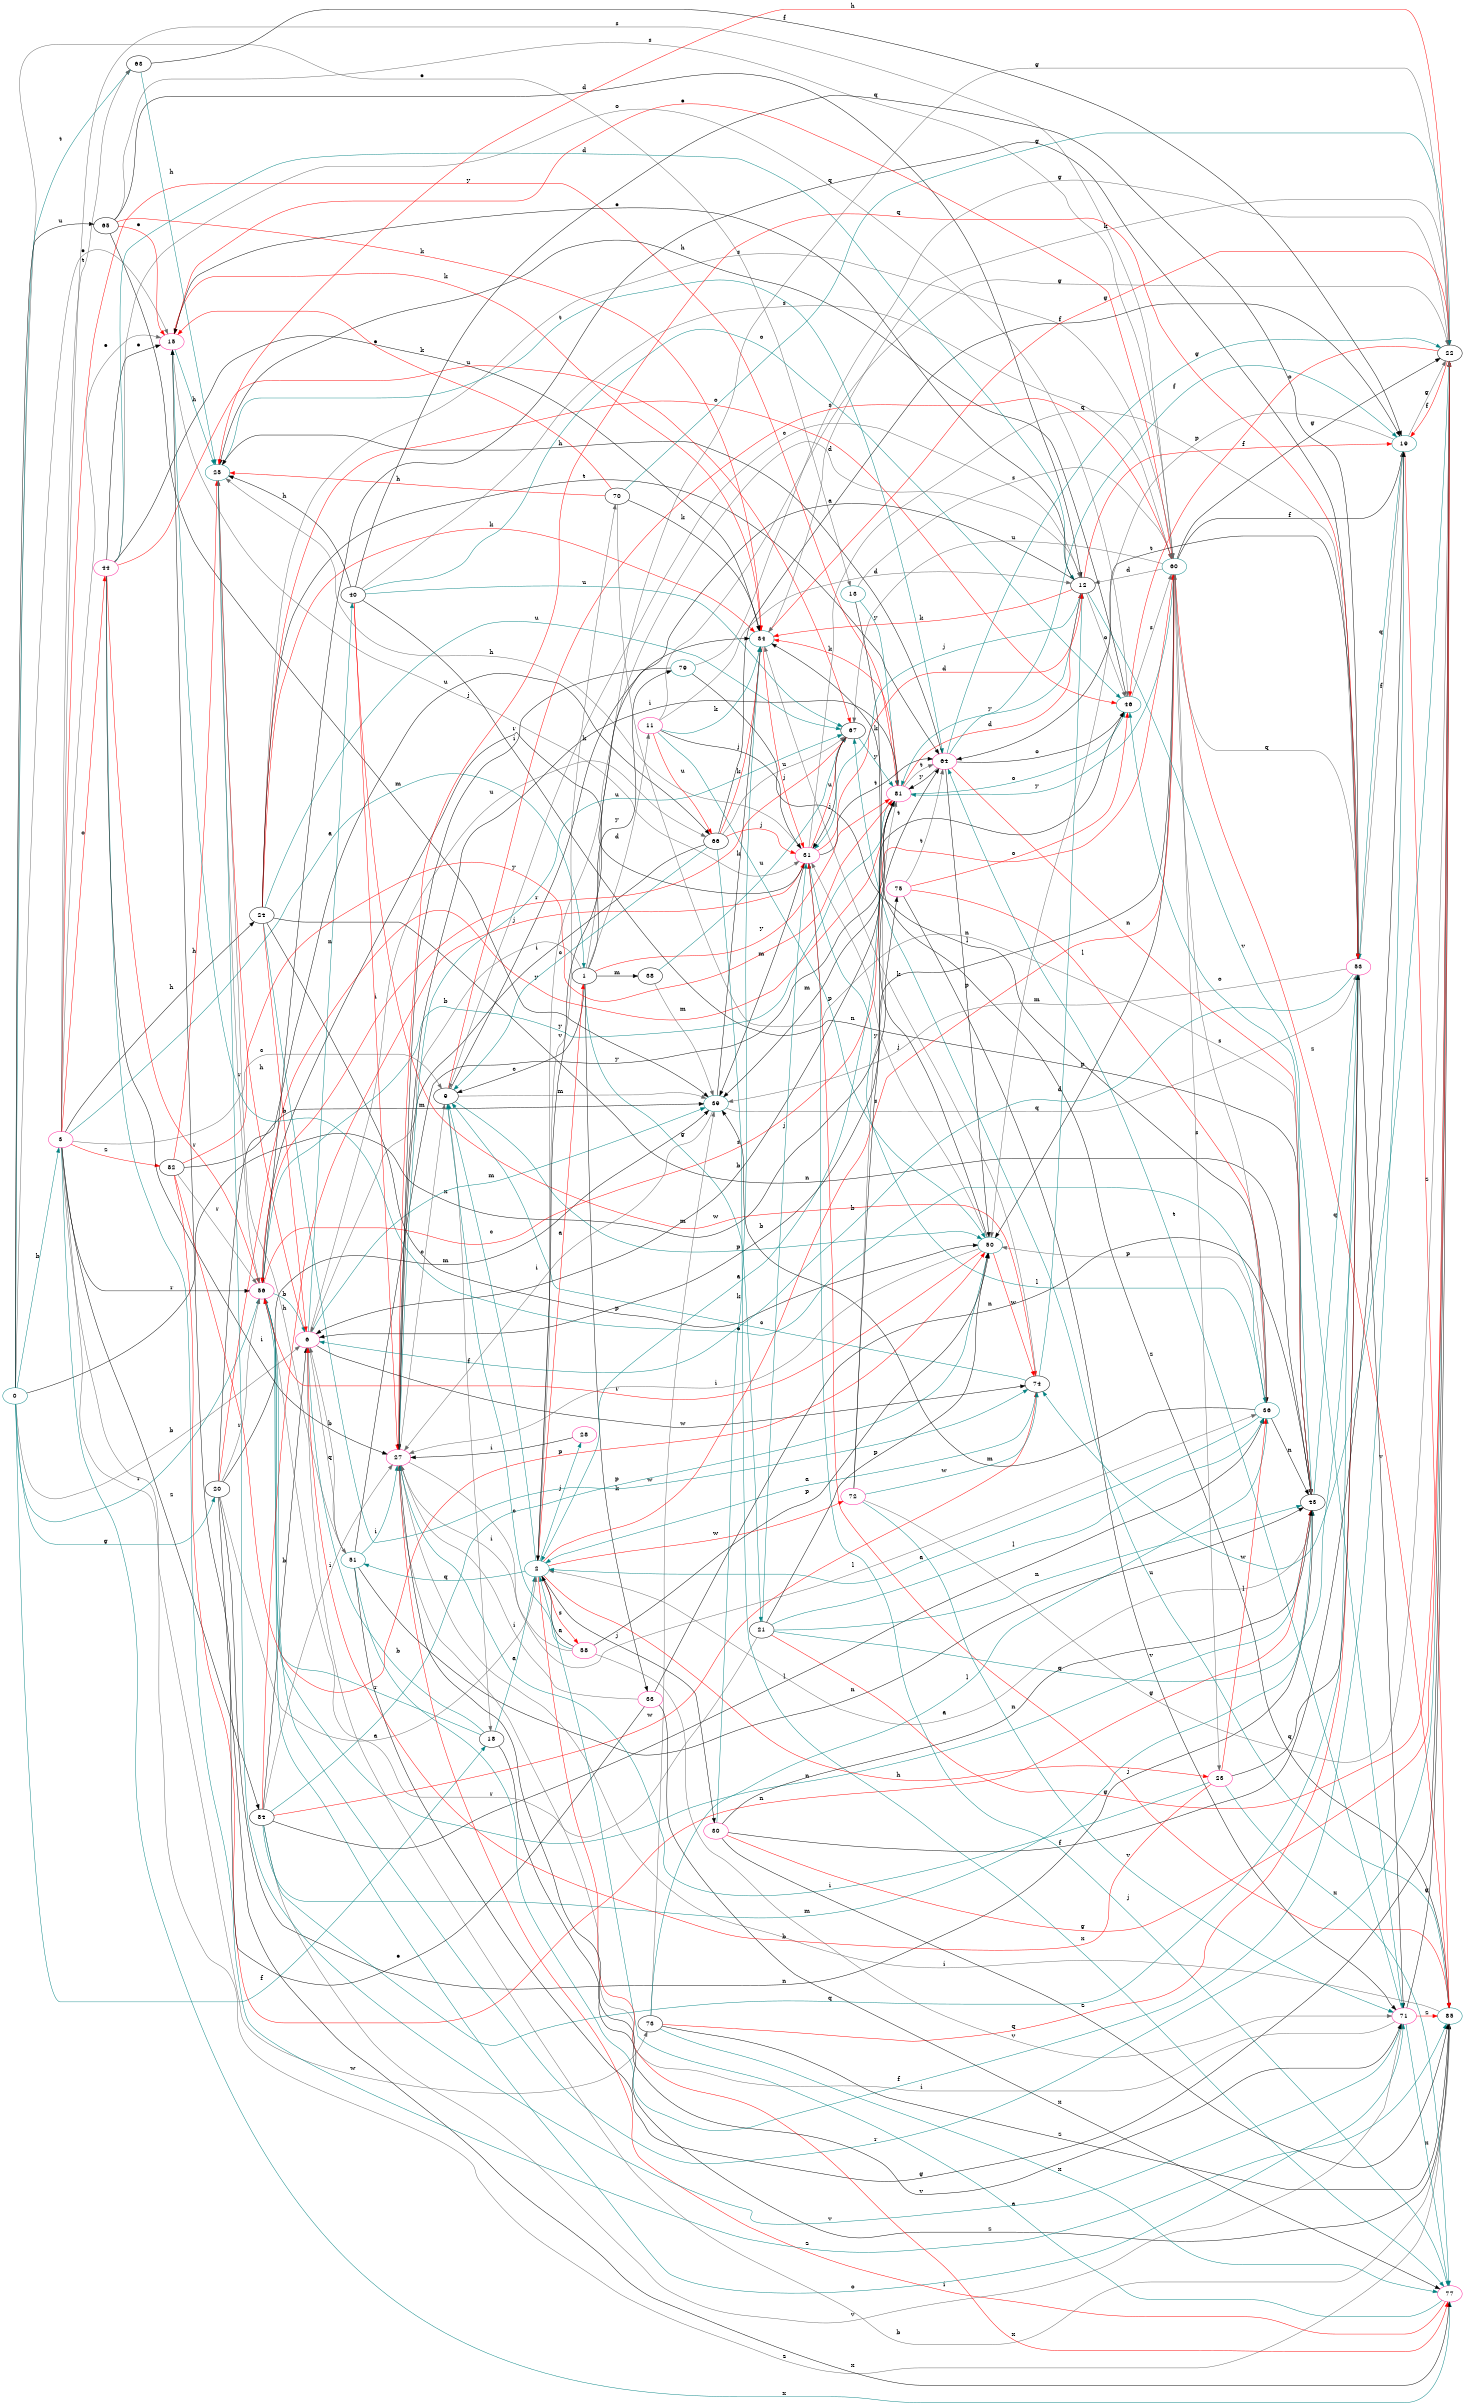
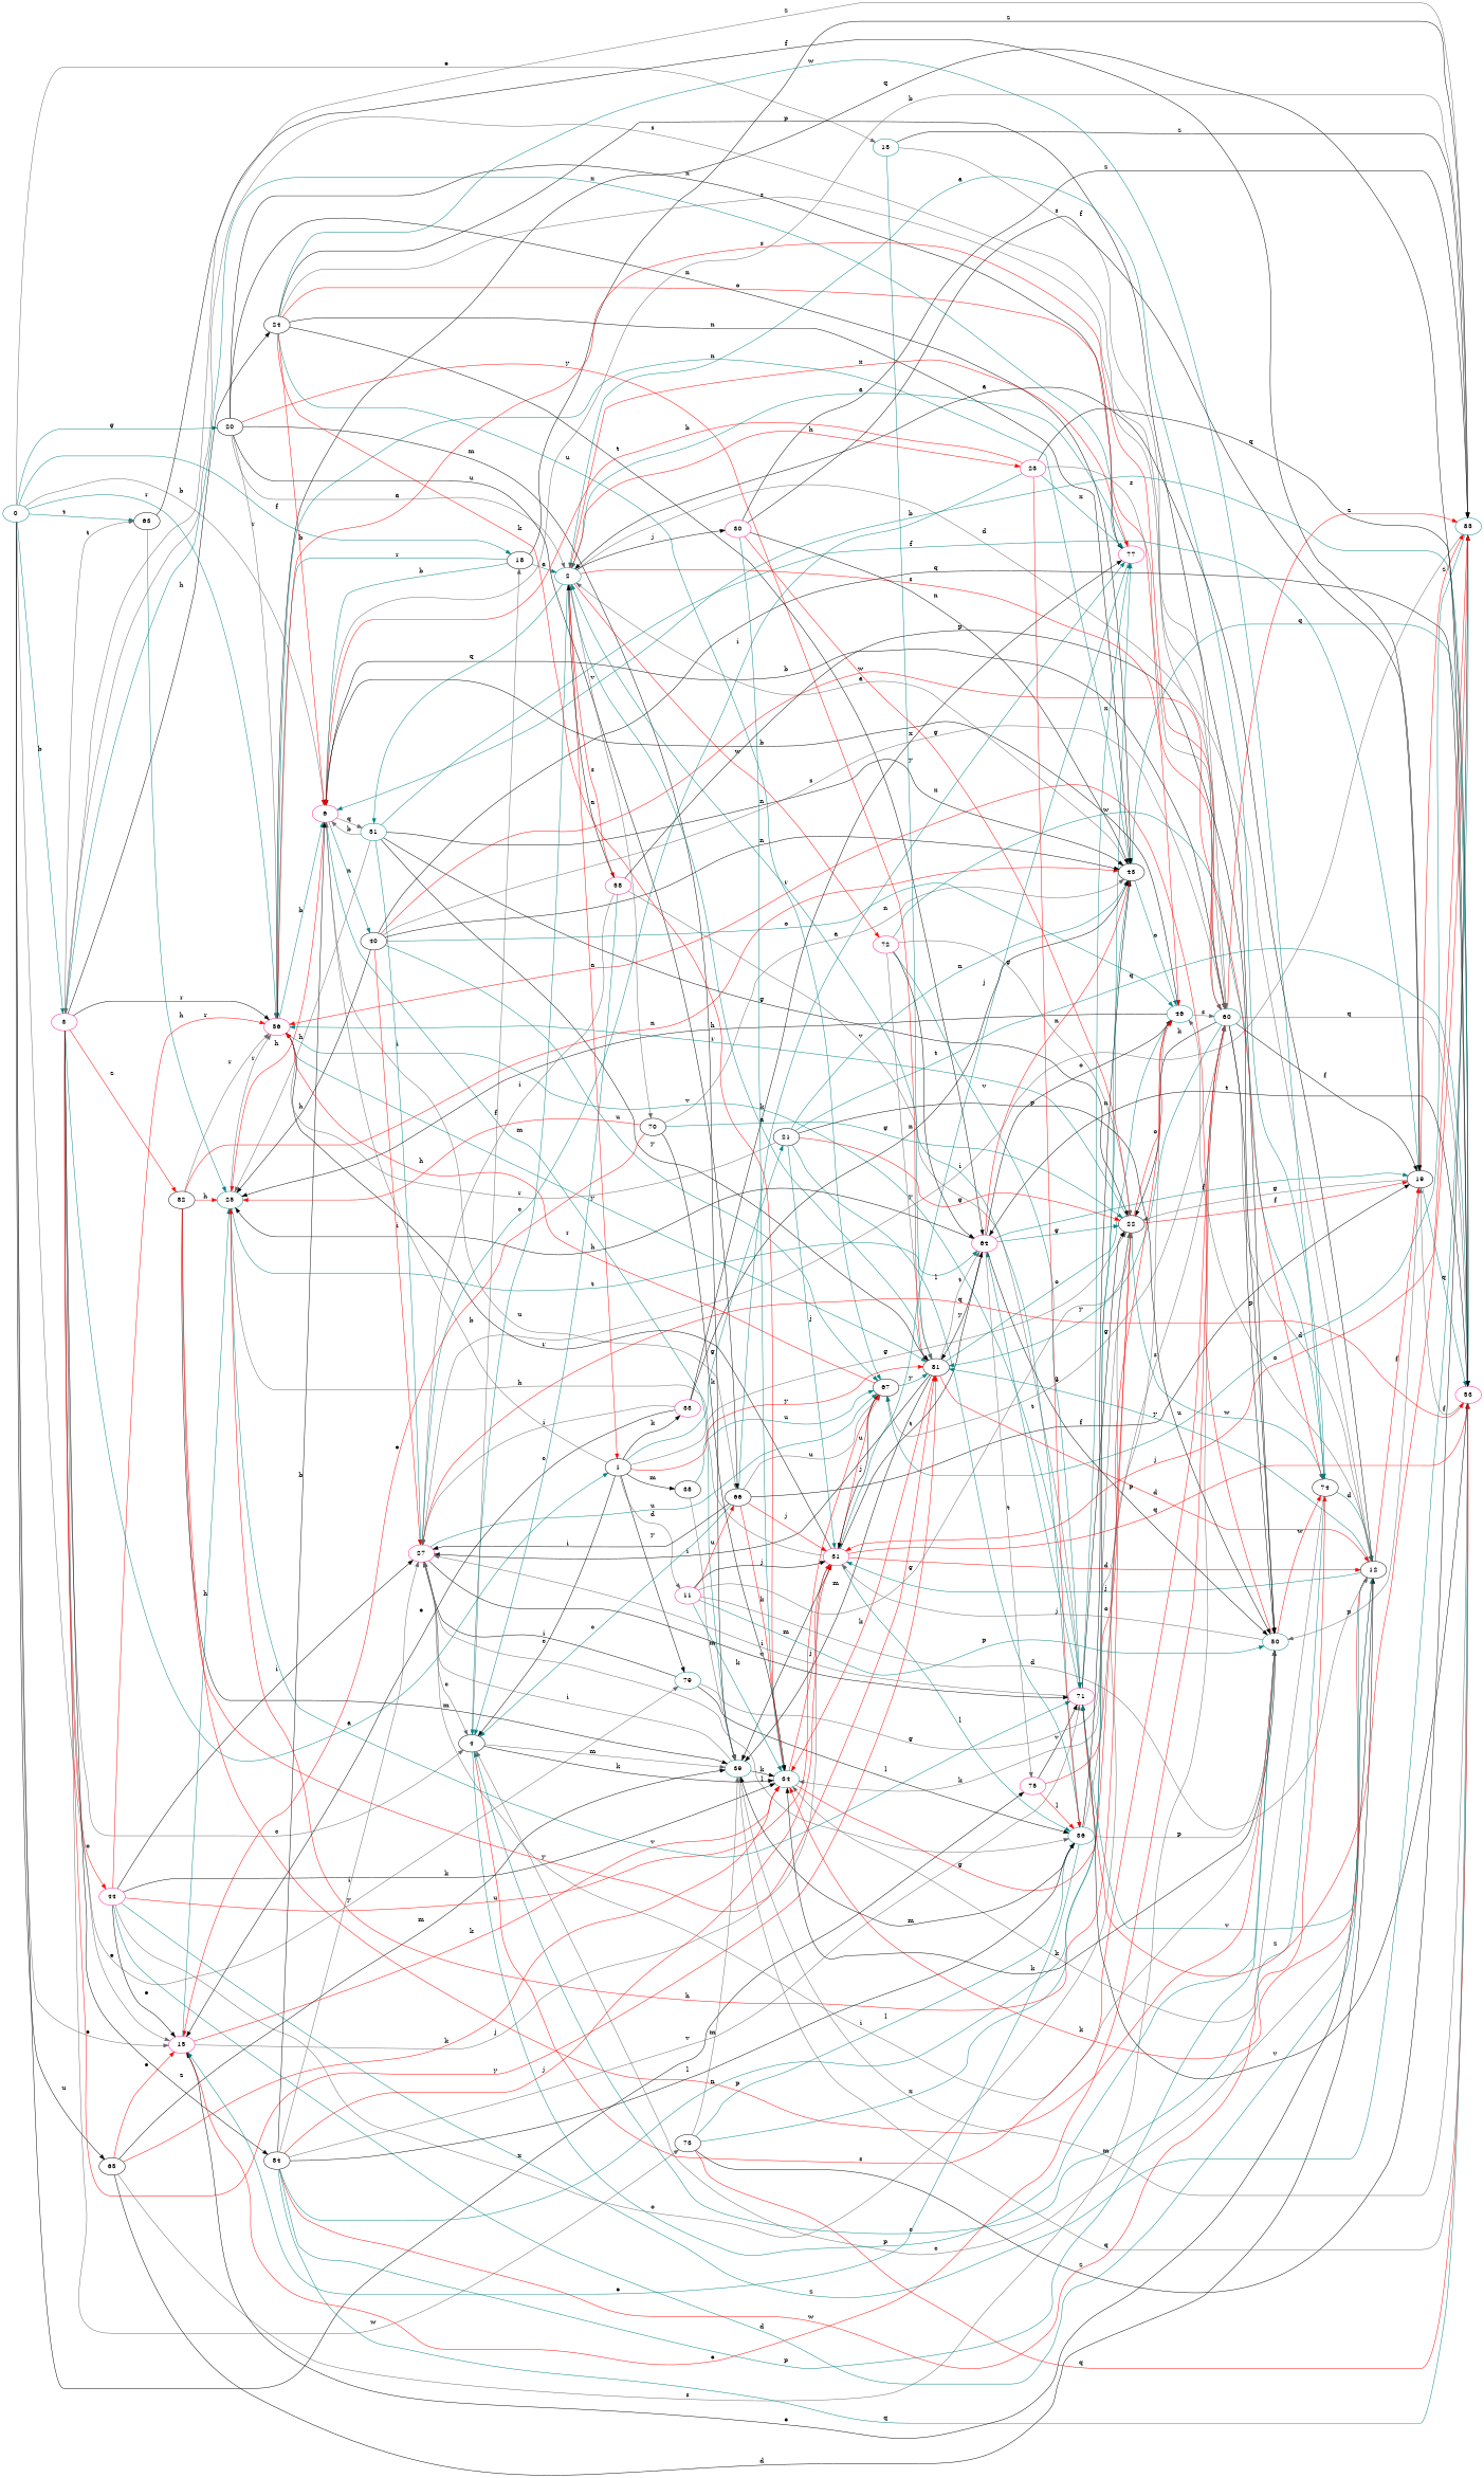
  strict digraph {
    rankdir=LR
    node [color=black]
    edge [color=black]
    0 [color=teal]
    3 [color=deeppink]
    n3 [color=deeppink label=6]
    13 [color=teal]
    15 [color=deeppink]
    18
    20
    56 [color=deeppink]
    63
    65
    75 [color=deeppink]
    79 [color=teal]
    1
-   9
-   81 [color=deeppink]
+   9 [label=4]
+   81
    60 [color=teal]
    77 [color=deeppink]
    24
    44 [color=deeppink]
    73
    82
    84
    85 [color=teal]
    51 [color=teal]
    25 [color=teal]
    39 [color=teal]
    40
    66
    74
    34 [color=teal]
    31 [color=deeppink]
    2 [color=teal]
    43
    71 [color=deeppink]
    53 [color=deeppink]
-   19 [color=teal]
+   19
    12
    46 [color=teal]
    36 [color=teal]
    64 [color=deeppink]
    22
    27 [color=deeppink]
    11 [color=deeppink]
    21
    33 [color=deeppink]
    38
    50 [color=teal]
    67
    23 [color=deeppink]
-   28 [color=deeppink]
    30 [color=deeppink]
    58 [color=deeppink]
    70
    72 [color=deeppink]
    0 -> 3 [color=teal label=b]
    0 -> n3 [color=gray40 label=b]
    0 -> 13 [color=gray40 label=e]
    0 -> 15 [color=gray40 label=e]
    0 -> 18 [color=teal label=f]
    0 -> 20 [color=teal label=g]
    0 -> 56 [color=teal label=r]
    0 -> 63 [color=teal label=t]
    0 -> 65 [label=u]
    0 -> 75 [label=x]
+   0 -> 79 [color=gray40 label=y]
    3 -> 15 [color=gray40 label=e]
    3 -> 56 [label=r]
    3 -> 63 [color=gray40 label=t]
    3 -> 1 [color=teal label=a]
    3 -> 9 [color=gray40 label=c]
    3 -> 81 [color=red label=y]
    3 -> 60 [color=gray40 label=s]
    3 -> 77 [color=teal label=x]
    3 -> 24 [label=h]
    3 -> 44 [color=red label=o]
    3 -> 73 [color=gray40 label=w]
    3 -> 82 [color=red label=z]
    3 -> 84 [label=z]
-   3 -> 85 [color=gray40 label=z]
+   85 -> 3 [color=gray40 label=z]
    n3 -> 51 [color=gray40 label=q]
    n3 -> 25 [color=red label=h]
    n3 -> 39 [color=teal label=m]
    n3 -> 40 [color=teal label=n]
    n3 -> 66 [color=gray40 label=u]
-   n3 -> 74 [label=w]
    13 -> 81 [color=teal label=y]
    13 -> 60 [color=gray40 label=s]
    13 -> 85 [label=z]
    15 -> 25 [color=teal label=h]
    15 -> 34 [color=red label=k]
    15 -> 31 [color=gray40 label=j]
    18 -> n3 [color=teal label=b]
    18 -> 56 [color=teal label=r]
    18 -> 85 [label=z]
    18 -> 2 [color=teal label=a]
    20 -> 56 [color=gray40 label=r]
    20 -> 81 [color=red label=y]
    20 -> 77 [label=x]
    20 -> 39 [label=m]
    20 -> 66 [label=u]
    20 -> 2 [color=gray40 label=a]
    20 -> 43 [label=n]
    56 -> n3 [color=teal label=b]
    56 -> 81 [color=teal label=y]
    56 -> 60 [color=red label=s]
    56 -> 43 [color=teal label=n]
-   56 -> 71 [color=teal label=o]
+   56 -> 71 [color=teal label=v]
    56 -> 53 [label=q]
    63 -> 25 [color=teal label=h]
    63 -> 19 [label=f]
    65 -> 15 [color=red label=e]
    65 -> 60 [color=gray40 label=s]
    65 -> 39 [label=m]
    65 -> 34 [color=red label=k]
    65 -> 12 [label=d]
    75 -> 71 [label=v]
    75 -> 46 [color=red label=o]
    75 -> 36 [color=red label=l]
-   75 -> 64 [color=gray40 label=t]
+   64 -> 75 [color=gray40 label=t]
    79 -> 36 [label=l]
    79 -> 22 [color=gray40 label=g]
    79 -> 27 [label=i]
    1 -> n3 [color=gray40 label=b]
    1 -> 79 [label=y]
    1 -> 9 [label=c]
    1 -> 81 [color=red label=y]
    1 -> 22 [color=gray40 label=g]
    1 -> 11 [color=gray40 label=d]
    1 -> 21 [color=teal label=g]
    1 -> 33 [label=k]
    1 -> 38 [label=m]
    9 -> 18 [color=gray40 label=f]
    9 -> 60 [color=red label=s]
    9 -> 39 [color=gray40 label=m]
    9 -> 34 [label=k]
    9 -> 50 [color=teal label=p]
    81 -> 39 [label=m]
    81 -> 34 [color=red label=k]
    81 -> 2 [color=teal label=a]
    81 -> 12 [color=red label=d]
    81 -> 46 [color=teal label=o]
    81 -> 64 [color=gray40 label=t]
    81 -> 27 [label=i]
    60 -> n3 [label=b]
    60 -> 15 [color=red label=e]
    60 -> 81 [color=teal label=y]
    60 -> 85 [color=red label=z]
    60 -> 53 [color=gray40 label=q]
    60 -> 19 [label=f]
    60 -> 12 [color=gray40 label=d]
-   60 -> 22 [label=g]
+   60 -> 22 [label=k]
    60 -> 50 [label=p]
    60 -> 67 [color=gray40 label=u]
    77 -> 31 [color=teal label=j]
    77 -> 2 [color=teal label=a]
-   77 -> 27 [color=red label=i]
    24 -> n3 [color=red label=b]
    24 -> 60 [color=gray40 label=s]
    24 -> 74 [color=teal label=w]
    24 -> 34 [color=red label=k]
    24 -> 43 [label=n]
    24 -> 46 [color=red label=o]
    24 -> 64 [label=t]
    24 -> 50 [label=p]
    24 -> 67 [color=teal label=u]
    44 -> 15 [label=e]
    44 -> 56 [color=red label=r]
    44 -> 85 [color=teal label=z]
    44 -> 34 [label=k]
    44 -> 12 [color=teal label=d]
    44 -> 46 [color=gray40 label=o]
    44 -> 27 [label=i]
    44 -> 67 [color=red label=u]
    73 -> 77 [color=teal label=x]
    73 -> 85 [label=z]
    73 -> 39 [color=gray40 label=m]
    73 -> 53 [color=red label=q]
    73 -> 36 [color=teal label=l]
    82 -> 56 [color=gray40 label=r]
    82 -> 81 [color=red label=y]
    82 -> 25 [color=red label=h]
    82 -> 39 [label=m]
    82 -> 43 [color=red label=n]
    82 -> 50 [color=red label=p]
    84 -> n3 [label=b]
    84 -> 74 [color=red label=w]
    84 -> 31 [color=red label=j]
-   84 -> 43 [color=teal label=m]
+   84 -> 43 [color=teal label=n]
    84 -> 71 [color=gray40 label=v]
    84 -> 53 [color=teal label=q]
    84 -> 36 [label=l]
    84 -> 27 [color=gray40 label=i]
    84 -> 50 [color=teal label=p]
    85 -> n3 [color=gray40 label=b]
    85 -> 31 [color=red label=j]
    85 -> 27 [color=gray40 label=i]
    85 -> 67 [color=teal label=u]
    51 -> n3 [color=gray40 label=b]
    51 -> 81 [label=y]
    51 -> 25 [color=gray40 label=h]
    51 -> 43 [label=n]
    51 -> 19 [color=teal label=f]
    51 -> 22 [label=g]
    51 -> 27 [color=teal label=i]
    25 -> 56 [color=gray40 label=r]
    25 -> 71 [color=teal label=v]
    25 -> 64 [color=teal label=t]
    39 -> 34 [label=k]
    39 -> 53 [color=gray40 label=q]
    39 -> 27 [color=gray40 label=i]
    40 -> 60 [color=gray40 label=s]
    40 -> 25 [label=h]
    40 -> 74 [color=red label=w]
    40 -> 43 [label=n]
    40 -> 53 [label=q]
    40 -> 46 [color=teal label=o]
    40 -> 27 [color=red label=i]
    40 -> 67 [color=teal label=u]
    66 -> 9 [color=teal label=c]
    66 -> 77 [color=teal label=x]
    66 -> 34 [color=red label=k]
    66 -> 31 [color=red label=j]
    66 -> 19 [label=f]
    66 -> 27 [label=i]
    66 -> 67 [color=gray40 label=u]
    74 -> 9 [color=teal label=c]
    74 -> 34 [color=gray40 label=k]
    74 -> 2 [color=teal label=a]
    74 -> 12 [color=teal label=d]
    34 -> 31 [color=red label=j]
    34 -> 22 [color=red label=g]
    31 -> 56 [label=r]
    31 -> 25 [color=gray40 label=h]
    31 -> 39 [label=m]
-   31 -> 53 [color=gray40 label=q]
+   31 -> 53 [color=red label=q]
    31 -> 12 [color=red label=d]
    31 -> 36 [color=teal label=l]
    31 -> 64 [label=t]
    31 -> 67 [color=red label=u]
    2 -> 1 [color=red label=a]
    2 -> 9 [color=teal label=c]
    2 -> 60 [color=red label=s]
    2 -> 77 [color=red label=x]
    2 -> 51 [color=teal label=q]
    2 -> 12 [color=gray40 label=d]
    2 -> 23 [color=red label=h]
-   2 -> 28 [color=teal label=j]
    2 -> 30 [label=j]
    2 -> 58 [color=red label=s]
    2 -> 70 [color=gray40 label=v]
    2 -> 72 [color=red label=w]
    43 -> 2 [color=gray40 label=a]
    43 -> 53 [color=teal label=q]
    43 -> 46 [color=teal label=o]
    71 -> 77 [color=teal label=x]
    71 -> 85 [color=red label=z]
    71 -> 64 [color=teal label=t]
    71 -> 22 [label=g]
    71 -> 27 [color=gray40 label=i]
    53 -> n3 [color=teal label=b]
    53 -> 39 [color=gray40 label=m]
    53 -> 71 [label=v]
    53 -> 19 [color=gray40 label=f]
    53 -> 64 [label=t]
    19 -> 85 [color=red label=z]
    19 -> 53 [color=teal label=q]
    19 -> 22 [color=gray40 label=g]
    19 -> 50 [color=gray40 label=p]
    12 -> 15 [label=e]
    12 -> 9 [color=gray40 label=c]
    12 -> 81 [color=teal label=y]
    12 -> 34 [color=red label=k]
    12 -> 31 [color=teal label=j]
    12 -> 2 [label=a]
    12 -> 71 [color=teal label=v]
    12 -> 19 [color=red label=f]
    12 -> 46 [color=gray40 label=o]
    46 -> n3 [label=b]
    46 -> 60 [color=gray40 label=s]
    46 -> 25 [label=h]
    36 -> 15 [color=teal label=e]
    36 -> 60 [color=gray40 label=s]
    36 -> 39 [label=m]
    36 -> 2 [color=teal label=a]
    36 -> 43 [label=n]
    36 -> 50 [color=gray40 label=p]
    64 -> 81 [label=y]
    64 -> 25 [label=h]
    64 -> 43 [color=red label=n]
    64 -> 19 [color=teal label=f]
    64 -> 46 [label=o]
    64 -> 22 [color=teal label=g]
    64 -> 50 [label=p]
    22 -> 56 [color=teal label=r]
    22 -> 25 [color=red label=h]
    22 -> 74 [color=teal label=w]
    22 -> 34 [color=gray40 label=k]
    22 -> 19 [color=red label=f]
    22 -> 46 [color=red label=o]
    27 -> 9 [color=gray40 label=c]
    27 -> 71 [label=v]
    27 -> 53 [color=red label=q]
    27 -> 36 [color=gray40 label=l]
    27 -> 67 [color=teal label=u]
    11 -> 66 [color=red label=u]
    11 -> 34 [color=teal label=k]
    11 -> 31 [label=j]
    11 -> 12 [color=gray40 label=d]
    11 -> 22 [color=gray40 label=g]
    11 -> 50 [color=teal label=p]
    21 -> 56 [color=gray40 label=r]
    21 -> 31 [color=teal label=j]
    21 -> 43 [color=teal label=n]
    21 -> 53 [color=teal label=q]
    21 -> 36 [color=teal label=l]
    21 -> 22 [color=red label=g]
    21 -> 50 [label=p]
    33 -> 15 [label=e]
    33 -> 77 [label=x]
    33 -> 43 [label=n]
    33 -> 27 [color=gray40 label=i]
    38 -> 39 [color=gray40 label=m]
    38 -> 67 [color=teal label=u]
    50 -> 56 [color=red label=r]
    50 -> 74 [color=red label=w]
    50 -> 34 [label=k]
    50 -> 31 [color=gray40 label=j]
    50 -> 27 [color=gray40 label=i]
    67 -> 56 [color=red label=r]
    67 -> 81 [color=teal label=y]
    67 -> 31 [label=j]
    23 -> n3 [color=red label=b]
-   60 -> 23 [color=gray40 label=s]
+   23 -> 60 [color=gray40 label=s]
    23 -> 77 [color=teal label=x]
    23 -> 53 [label=q]
    23 -> 36 [color=red label=l]
    23 -> 27 [color=teal label=i]
-   28 -> 27 [label=i]
    30 -> 85 [label=z]
    30 -> 34 [color=teal label=k]
    30 -> 43 [label=n]
    30 -> 19 [label=f]
    30 -> 22 [color=red label=g]
    58 -> 9 [color=teal label=c]
    58 -> 2 [label=a]
    58 -> 71 [color=gray40 label=v]
    58 -> 27 [color=gray40 label=i]
    58 -> 50 [label=p]
    70 -> 15 [color=red label=e]
    70 -> 25 [color=red label=h]
    70 -> 34 [label=k]
    70 -> 43 [color=gray40 label=n]
    70 -> 22 [color=teal label=g]
    72 -> 81 [color=gray40 label=y]
    72 -> 74 [color=teal label=w]
    72 -> 71 [color=teal label=v]
    72 -> 64 [label=t]
    72 -> 22 [color=gray40 label=g]
  }
